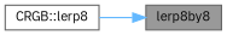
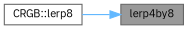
  digraph {
    rankdir=RL
    fontname="IBM Plex Sans"
    node [fontname="IBM Plex Sans" fontsize=10 shape=box style=filled]
-   n1 [color=gray40 fillcolor=grey60 fontcolor=black height=0.2 label=lerp8by8 width=0.4]
+   n1 [color=gray40 fillcolor=grey60 fontcolor=black height=0.2 label=lerp4by8 width=0.4]
    n2 [color=grey40 fillcolor=white height=0.2 label="CRGB::lerp8" width=0.4]
    n1 -> n2 [color=steelblue1 dir=back fontname="IBM Plex Sans" fontsize=10 labelfontname=Helvetica labelfontsize=10 style=solid]
  }
